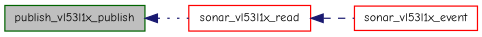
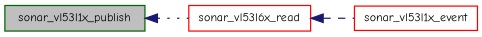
  digraph {
    fontname="Comic Neue"
    rankdir=LR
    node [color=red fillcolor=white fontname="Comic Neue" fontsize=10 shape=record style=filled]
    edge [color=midnightblue dir=back fontname="Comic Neue" fontsize=10 labelfontname=FreeSans labelfontsize=10]
-   n1 [color=darkgreen fillcolor=grey75 fontcolor=black height=0.2 label=publish_vl53l1x_publish width=0.4]
-   n2 [height=0.2 label=sonar_vl53l1x_read width=0.4]
+   n1 [color=darkgreen fillcolor=grey75 fontcolor=black height=0.2 label=sonar_vl53l1x_publish width=0.4]
+   n2 [height=0.2 label=sonar_vl53l6x_read width=0.4]
    n3 [height=0.2 label=sonar_vl53l1x_event width=0.4]
    n1 -> n2 [style=dotted]
    n2 -> n3 [style=dashed]
  }
